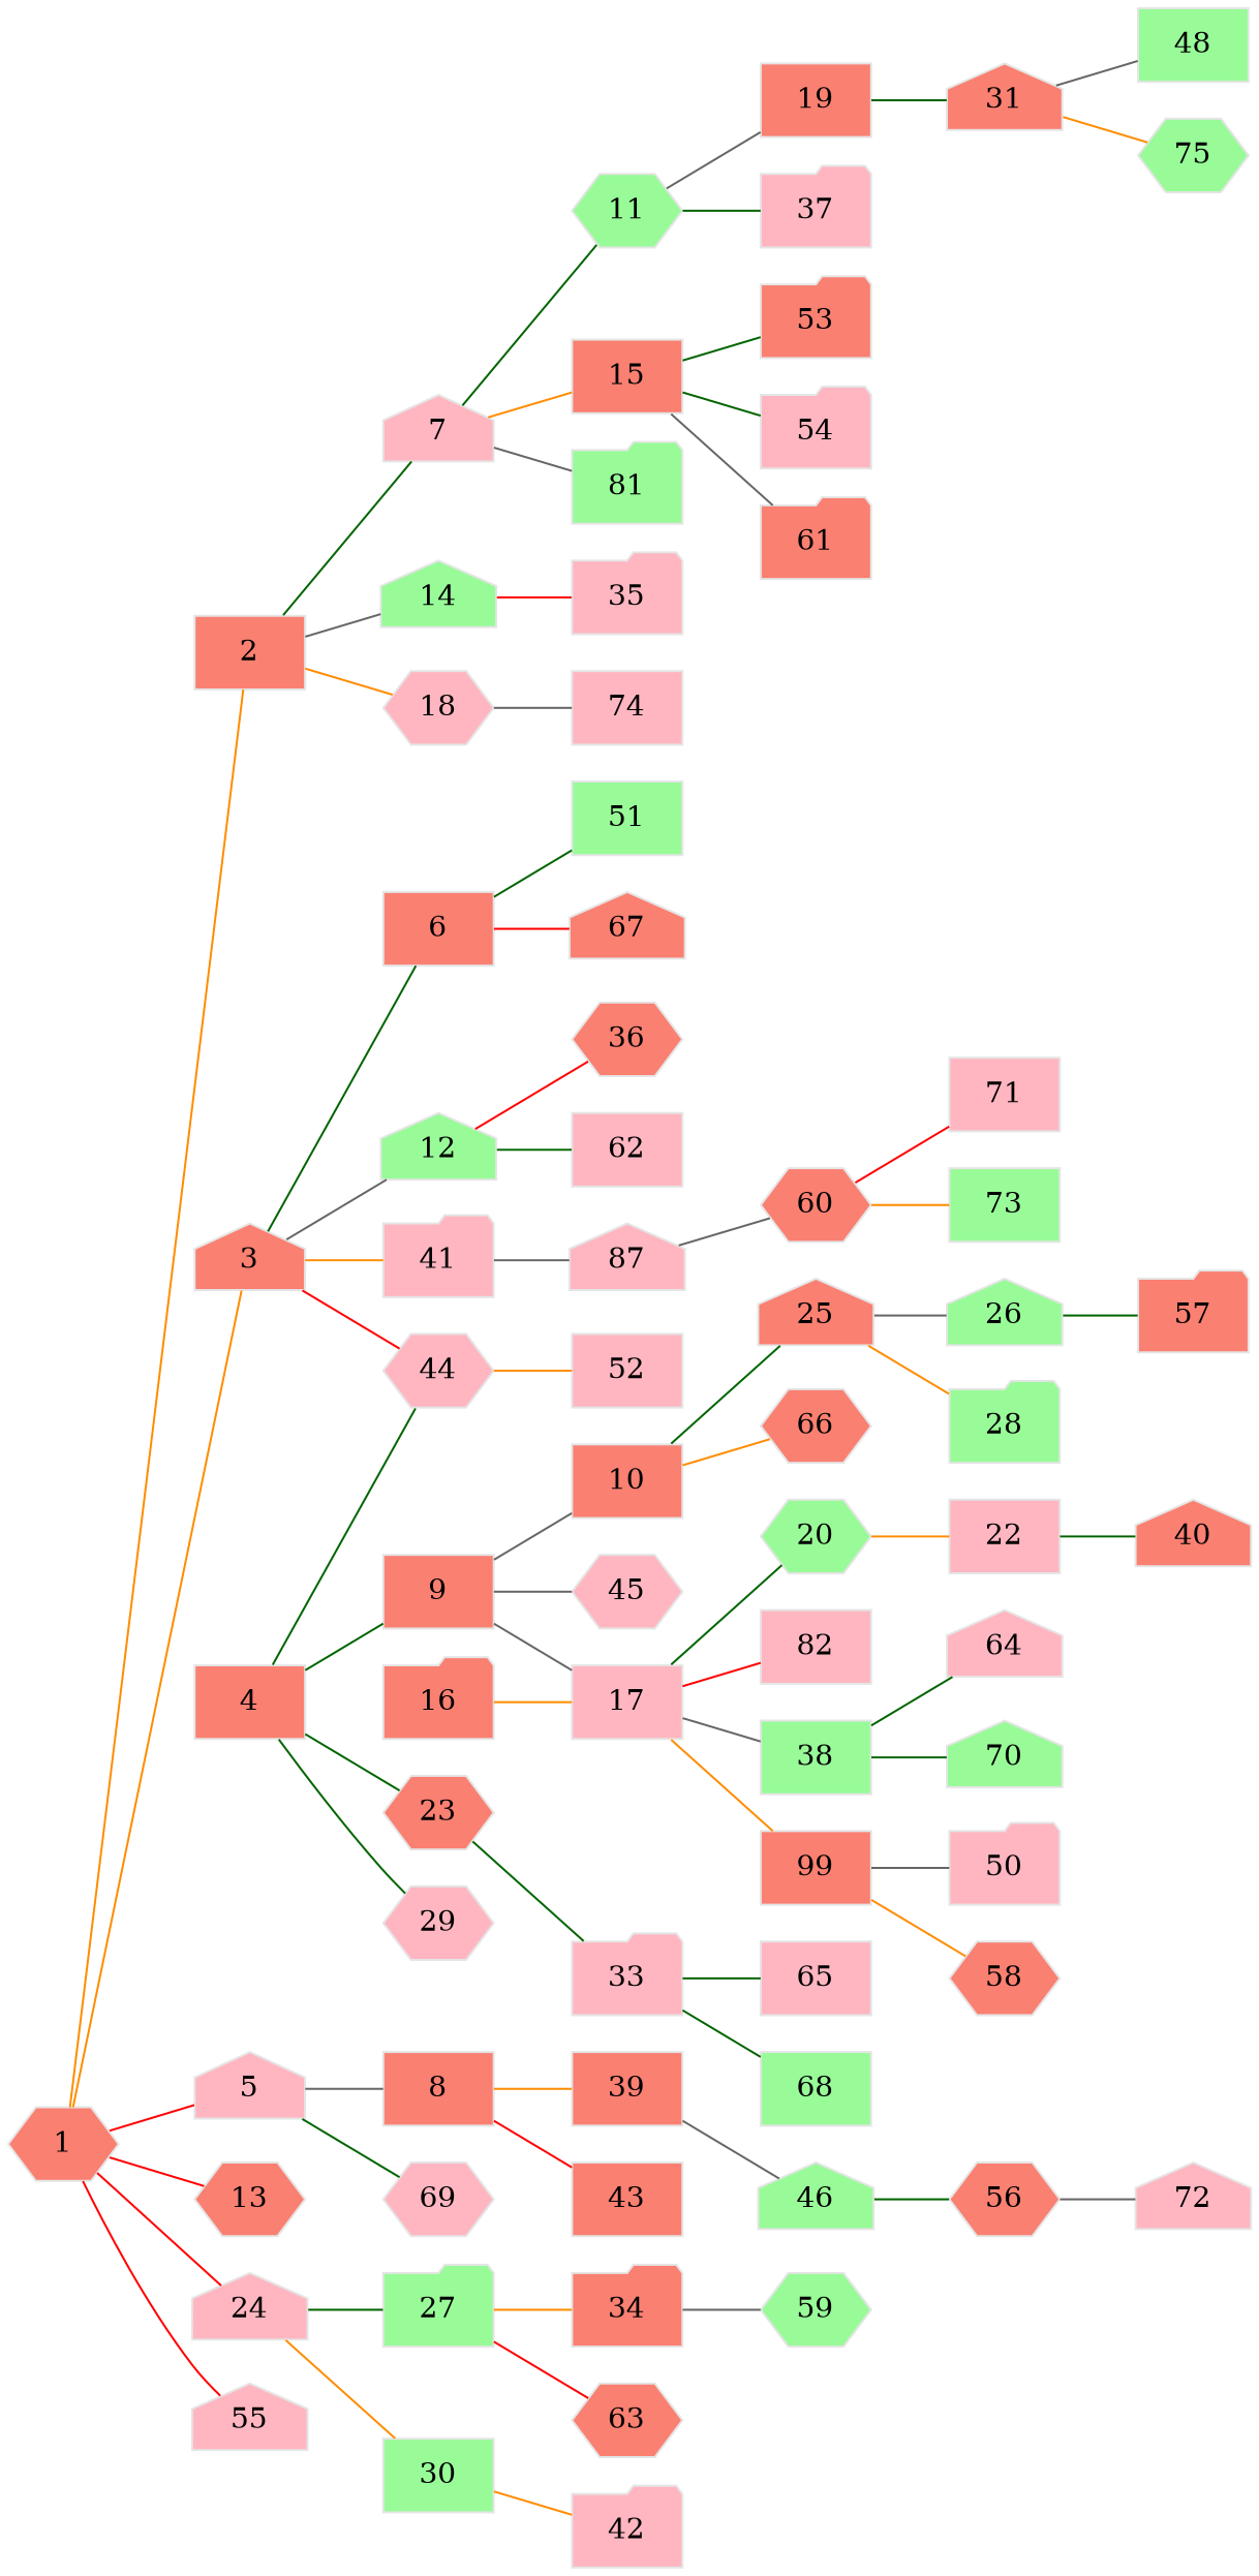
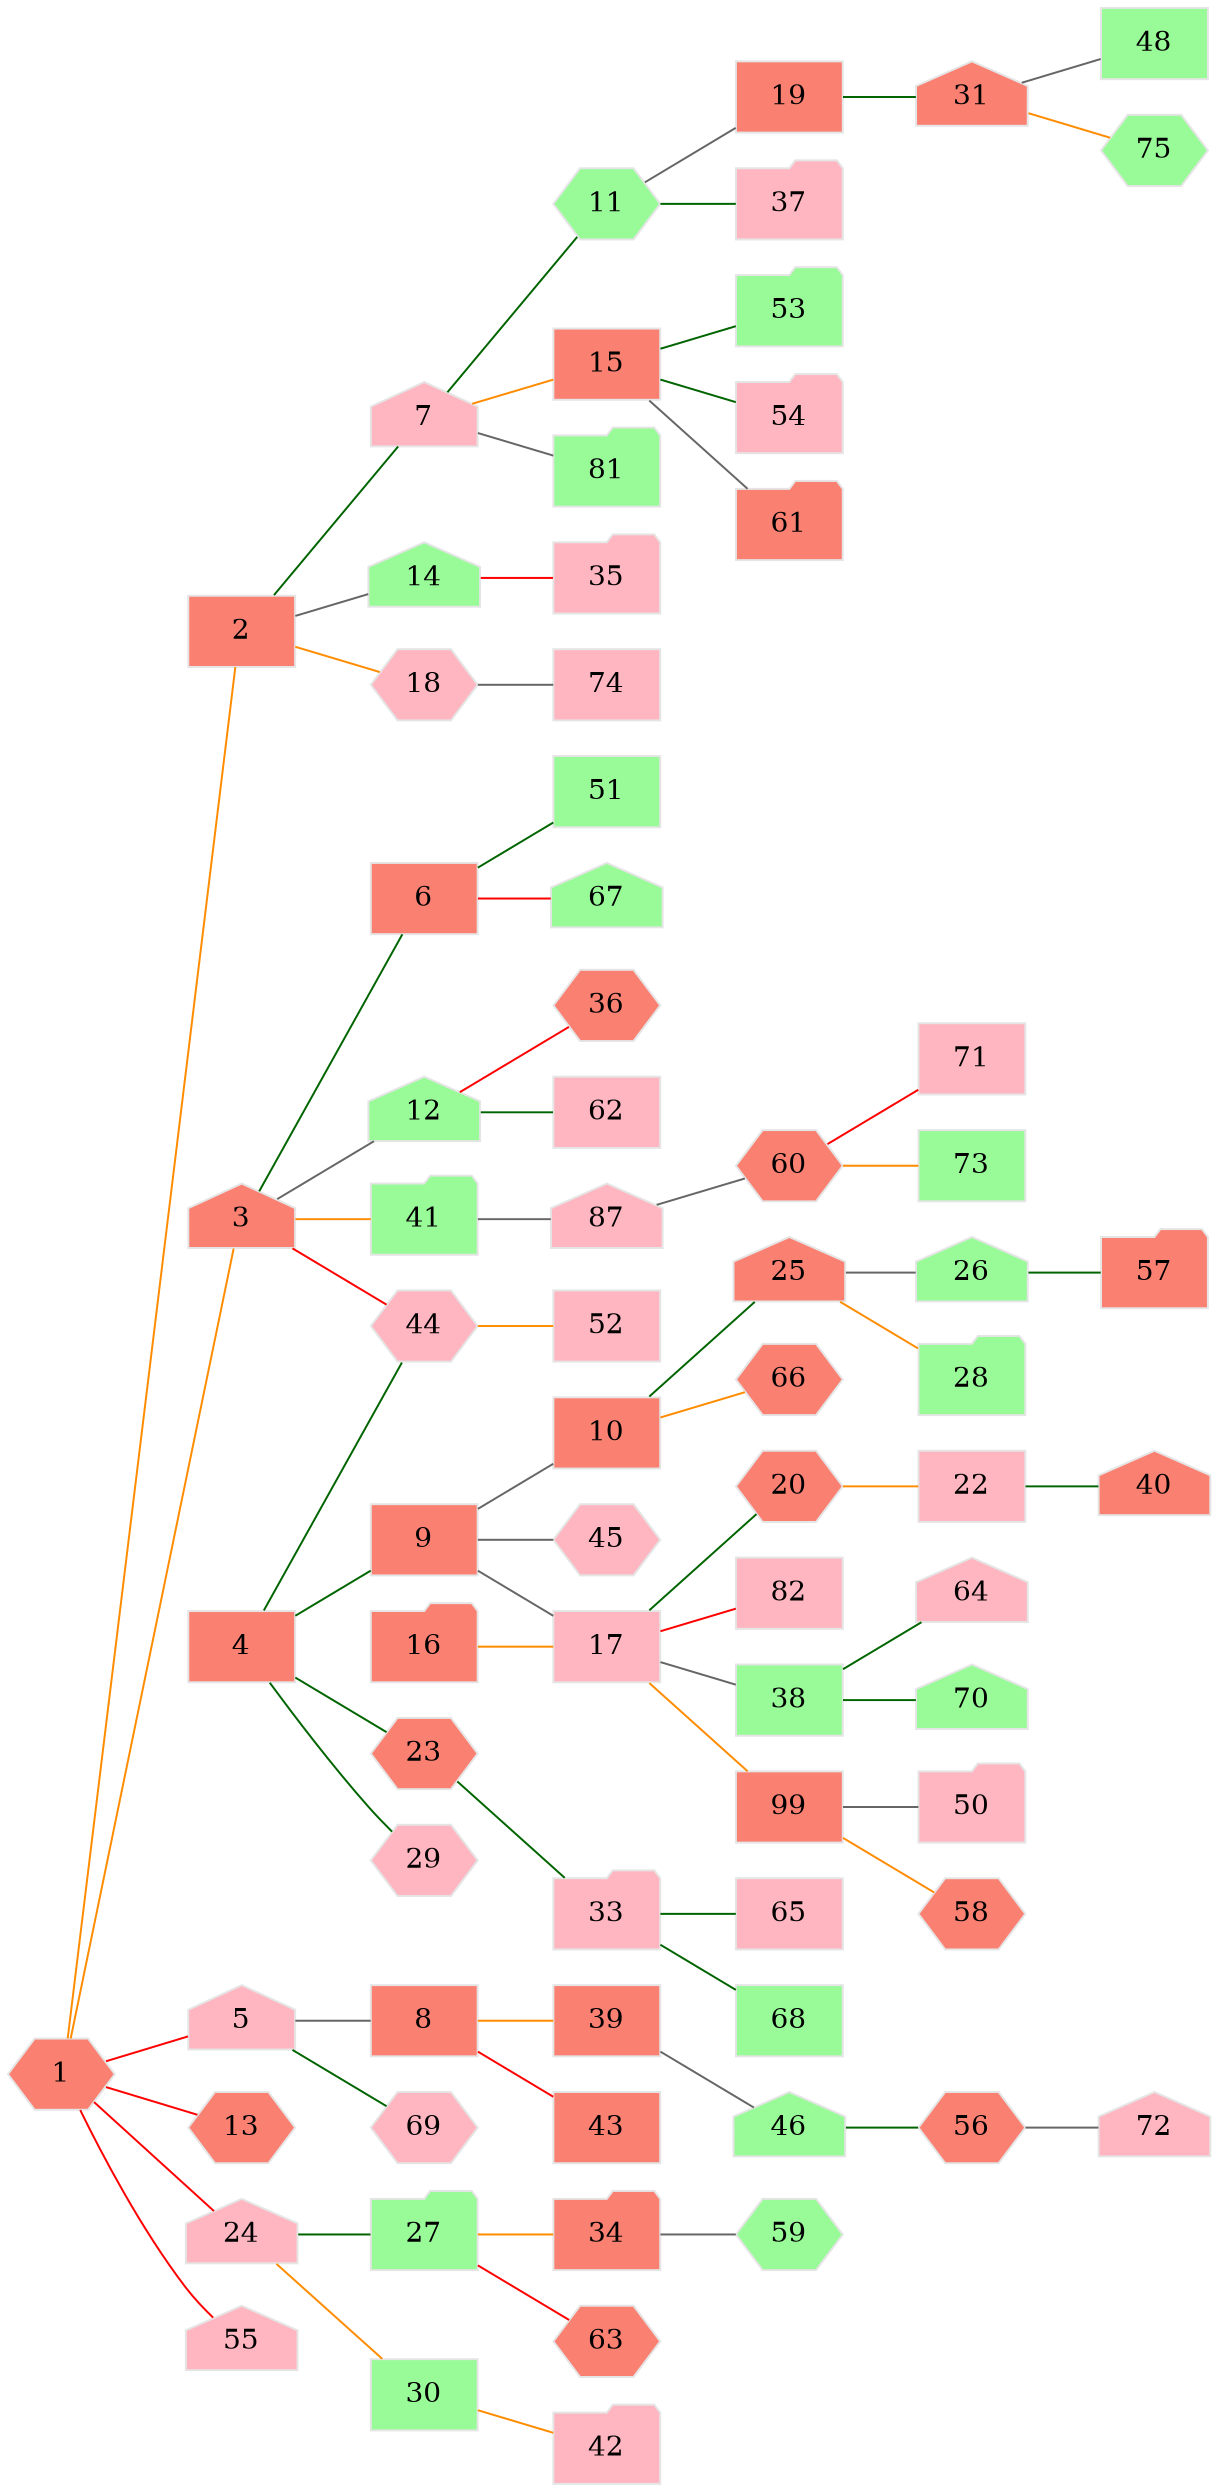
  graph {
    rankdir=LR
    node [color=gray90 fillcolor=salmon shape=box style=filled]
    edge [color=darkgreen]
    1 [shape=hexagon]
    2
    3 [shape=house]
    5 [fillcolor=lightpink shape=house]
    13 [shape=hexagon]
    24 [fillcolor=lightpink shape=house]
    55 [fillcolor=lightpink shape=house]
    7 [fillcolor=lightpink shape=house]
    14 [fillcolor=palegreen shape=house]
    18 [fillcolor=lightpink shape=hexagon]
    6
    12 [fillcolor=palegreen shape=house]
-   41 [fillcolor=lightpink shape=folder]
+   41 [fillcolor=palegreen shape=folder]
    44 [fillcolor=lightpink shape=hexagon]
    8
    69 [fillcolor=lightpink shape=hexagon]
    27 [fillcolor=palegreen shape=folder]
    30 [fillcolor=palegreen]
    11 [fillcolor=palegreen shape=hexagon]
    15
    n21 [fillcolor=palegreen label=81 shape=folder]
    35 [fillcolor=lightpink shape=folder]
    74 [fillcolor=lightpink]
    4
    9
    23 [shape=hexagon]
    29 [fillcolor=lightpink shape=hexagon]
    51 [fillcolor=palegreen]
-   67 [shape=house]
+   67 [fillcolor=palegreen shape=house]
    36 [shape=hexagon]
    62 [fillcolor=lightpink]
    n32 [fillcolor=lightpink label=87 shape=house]
    10
    45 [fillcolor=lightpink shape=hexagon]
    17 [fillcolor=lightpink]
    33 [fillcolor=lightpink shape=folder]
    52 [fillcolor=lightpink]
    39
    43
    19
    37 [fillcolor=lightpink shape=folder]
-   53 [shape=folder]
+   53 [fillcolor=palegreen shape=folder]
    54 [fillcolor=lightpink shape=folder]
    61 [shape=folder]
    46 [fillcolor=palegreen shape=house]
    25 [shape=house]
    66 [shape=hexagon]
    16 [shape=folder]
    26 [fillcolor=palegreen shape=house]
    28 [fillcolor=palegreen shape=folder]
    31 [shape=house]
-   20 [fillcolor=palegreen shape=hexagon]
+   20 [shape=hexagon]
    n53 [fillcolor=lightpink label=82]
    38 [fillcolor=palegreen]
    n55 [label=99]
    22 [fillcolor=lightpink]
    64 [fillcolor=lightpink shape=house]
    70 [fillcolor=palegreen shape=house]
    50 [fillcolor=lightpink shape=folder]
    58 [shape=hexagon]
    48 [fillcolor=palegreen]
    75 [fillcolor=palegreen shape=hexagon]
    40 [shape=house]
    65 [fillcolor=lightpink]
    68 [fillcolor=palegreen]
    34 [shape=folder]
    63 [shape=hexagon]
    42 [fillcolor=lightpink shape=folder]
    57 [shape=folder]
    59 [fillcolor=palegreen shape=hexagon]
    56 [shape=hexagon]
    60 [shape=hexagon]
    72 [fillcolor=lightpink shape=house]
    71 [fillcolor=lightpink]
    73 [fillcolor=palegreen]
    1 -- 2 [color=darkorange]
    1 -- 3 [color=darkorange]
    1 -- 5 [color=red]
    1 -- 13 [color=red]
    1 -- 24 [color=red]
    1 -- 55 [color=red]
    2 -- 7
    2 -- 14 [color=gray40]
    2 -- 18 [color=darkorange]
    3 -- 6
    3 -- 12 [color=gray40]
    3 -- 41 [color=darkorange]
    3 -- 44 [color=red]
    5 -- 8 [color=gray40]
    5 -- 69
    24 -- 27
    24 -- 30 [color=darkorange]
    7 -- 11
    7 -- 15 [color=darkorange]
    7 -- n21 [color=gray40]
    14 -- 35 [color=red]
    18 -- 74 [color=gray40]
    6 -- 51
    6 -- 67 [color=red]
    12 -- 36 [color=red]
    12 -- 62
    41 -- n32 [color=gray40]
    44 -- 52 [color=darkorange]
    8 -- 39 [color=darkorange]
    8 -- 43 [color=red]
    27 -- 34 [color=darkorange]
    27 -- 63 [color=red]
    30 -- 42 [color=darkorange]
    11 -- 19 [color=gray40]
    11 -- 37
    15 -- 53
    15 -- 54
    15 -- 61 [color=gray40]
    4 -- 44
    4 -- 9
    4 -- 23
    4 -- 29
    9 -- 10 [color=gray40]
    9 -- 45 [color=gray40]
    9 -- 17 [color=gray40]
    23 -- 33
    n32 -- 60 [color=gray40]
    10 -- 25
    10 -- 66 [color=darkorange]
    17 -- 20
    17 -- n53 [color=red]
    17 -- 38 [color=gray40]
    17 -- n55 [color=darkorange]
    33 -- 65
    33 -- 68
    39 -- 46 [color=gray40]
    19 -- 31
    46 -- 56
    25 -- 26 [color=gray40]
    25 -- 28 [color=darkorange]
    16 -- 17 [color=darkorange]
    26 -- 57
    31 -- 48 [color=gray40]
    31 -- 75 [color=darkorange]
    20 -- 22 [color=darkorange]
    38 -- 64
    38 -- 70
    n55 -- 50 [color=gray40]
    n55 -- 58 [color=darkorange]
    22 -- 40
    34 -- 59 [color=gray40]
    56 -- 72 [color=gray40]
    60 -- 71 [color=red]
    60 -- 73 [color=darkorange]
  }
